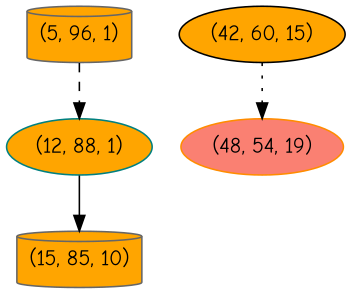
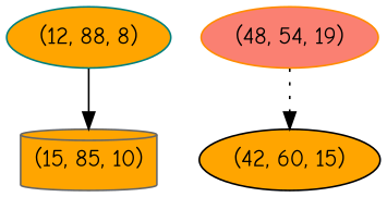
  digraph {
    fontname="Comic Neue"
    node [color=gray40 fillcolor=orange fontname="Comic Neue" shape=ellipse style=filled]
    edge [fontname="Comic Neue"]
-   "(5, 96, 1)" [shape=cylinder]
-   "(12, 88, 8)" [color=teal label="(12, 88, 1)"]
+   "(12, 88, 8)" [color=teal]
    "(15, 85, 10)" [shape=cylinder]
    "(42, 60, 15)" [color=black]
    "(48, 54, 19)" [color=darkorange fillcolor=salmon]
-   "(5, 96, 1)" -> "(12, 88, 8)" [style=dashed]
    "(12, 88, 8)" -> "(15, 85, 10)" [style=solid]
-   "(42, 60, 15)" -> "(48, 54, 19)" [style=dotted]
+   "(48, 54, 19)" -> "(42, 60, 15)" [style=dotted]
  }
